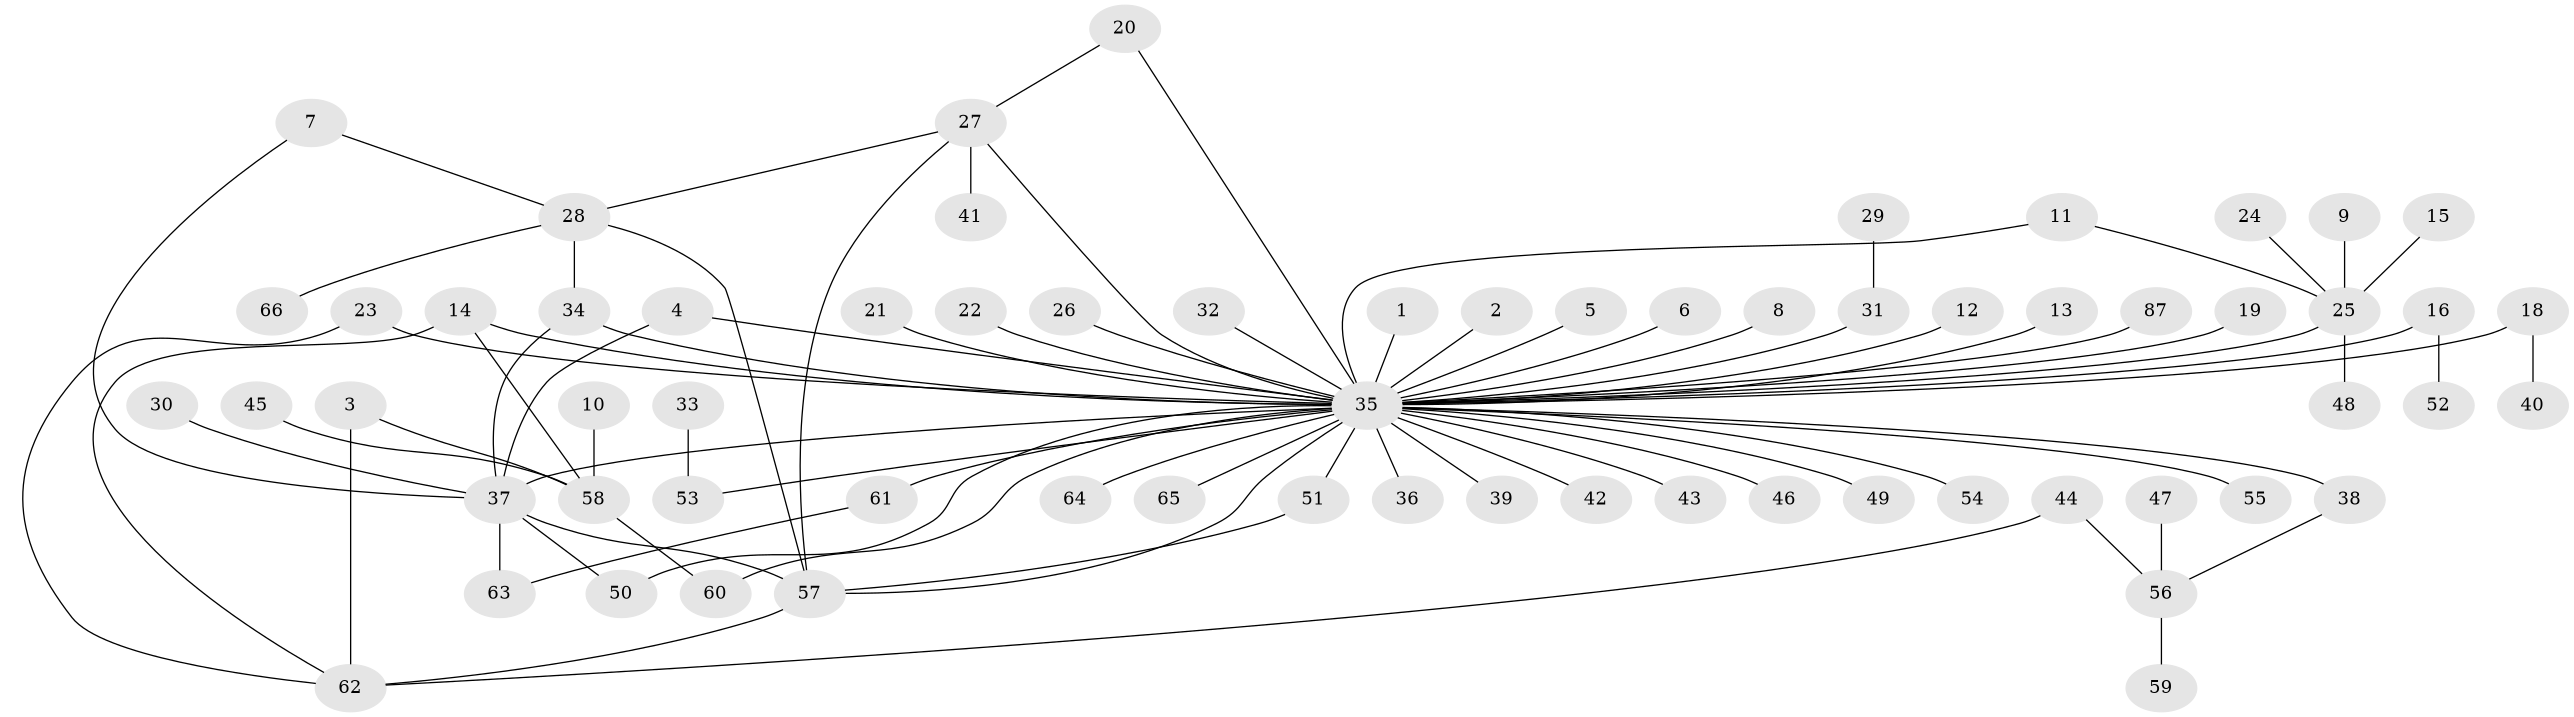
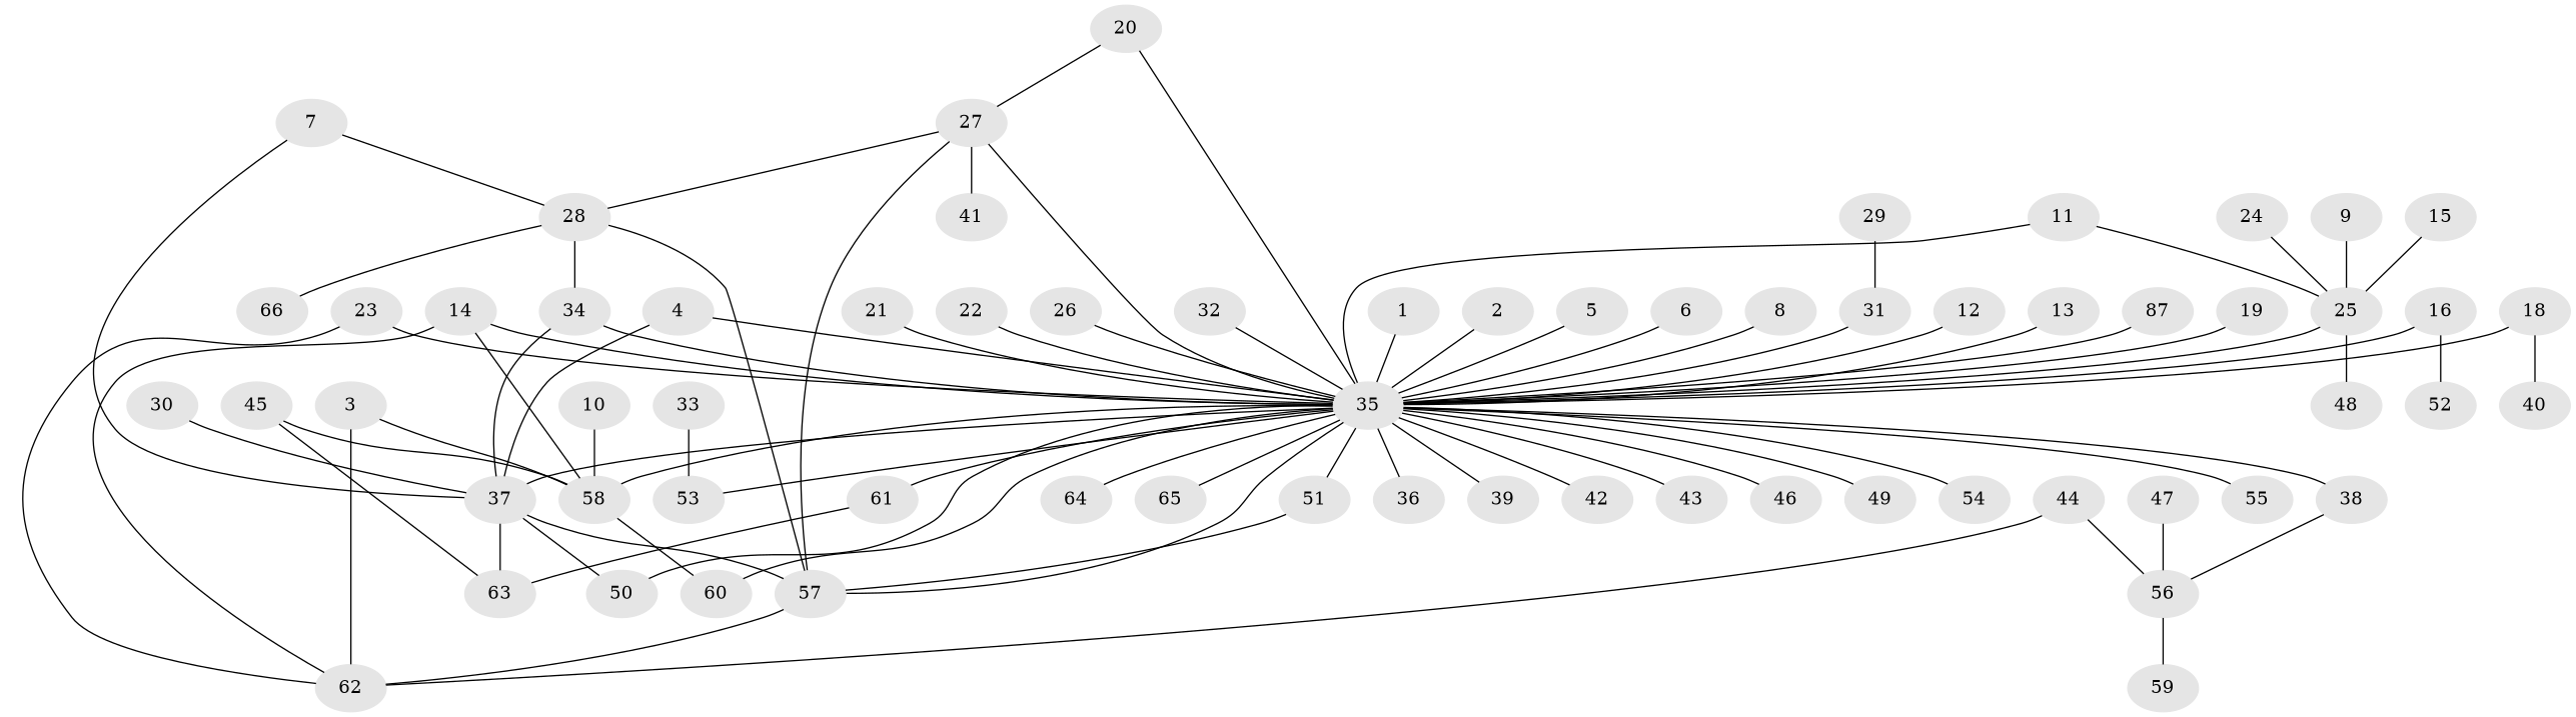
  graph {
    node [color=gray90 style=filled]
    edge [weight=1.0]
    1
    35
    58
    37
    57
    53
    36
    38
    39
    42
    43
    46
    49
    50
    51
    54
    55
    60
    61
    64
    65
    2
    3
    62
    4
    63
    5
    6
    7
    28
    34
    66
    8
    9
    25
    48
    10
    11
    12
    13
    14
    15
    16
    52
    n45 [label=87]
    18
    40
    19
    20
    27
    41
    21
    22
    23
    24
    26
    29
    31
    30
    32
    33
    56
    59
    44
    45
    47
    1 -- 35
+   35 -- 58
    35 -- 37
    35 -- 57
    35 -- 53 [weight=2.0]
    35 -- 36
    35 -- 38 [weight=2.0]
    35 -- 39
    35 -- 42
    35 -- 43
    35 -- 46
    35 -- 49
    35 -- 50 [weight=2.0]
    35 -- 51
    35 -- 54
    35 -- 55 [weight=2.0]
    35 -- 60
    35 -- 61 [weight=2.0]
    35 -- 64
    35 -- 65
    58 -- 60
    37 -- 57
    37 -- 50
    37 -- 63
    57 -- 62
    38 -- 56
    51 -- 57
    61 -- 63
    2 -- 35
    3 -- 58
    3 -- 62
    4 -- 35
    4 -- 37
    5 -- 35
    6 -- 35
    7 -- 37
    7 -- 28
    28 -- 57
    28 -- 34
    28 -- 66
    34 -- 35
    34 -- 37
    8 -- 35
    9 -- 25
    25 -- 35
    25 -- 48
    10 -- 58
    11 -- 35
    11 -- 25
    12 -- 35
    13 -- 35
    14 -- 35
    14 -- 58
    14 -- 62
    15 -- 25
    16 -- 35
    16 -- 52
    n45 -- 35
    18 -- 35
    18 -- 40
    19 -- 35
    20 -- 35
    20 -- 27
    27 -- 35
    27 -- 57
    27 -- 28
    27 -- 41
    21 -- 35
    22 -- 35
    23 -- 35
    23 -- 62
    24 -- 25
    26 -- 35
    29 -- 31
    31 -- 35
    30 -- 37
    32 -- 35
    33 -- 53
    56 -- 59
    44 -- 62
    44 -- 56
    45 -- 58
+   45 -- 63
    47 -- 56
  }
